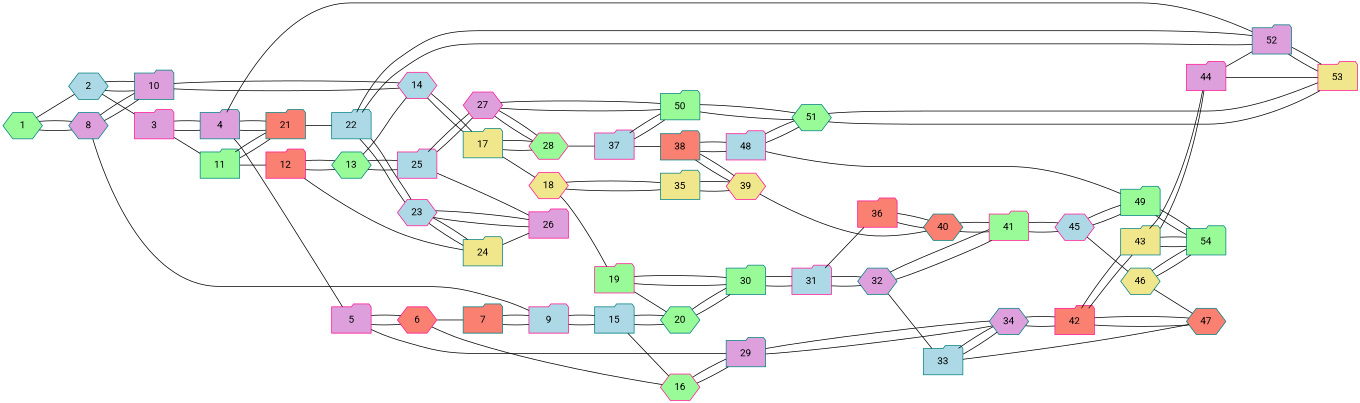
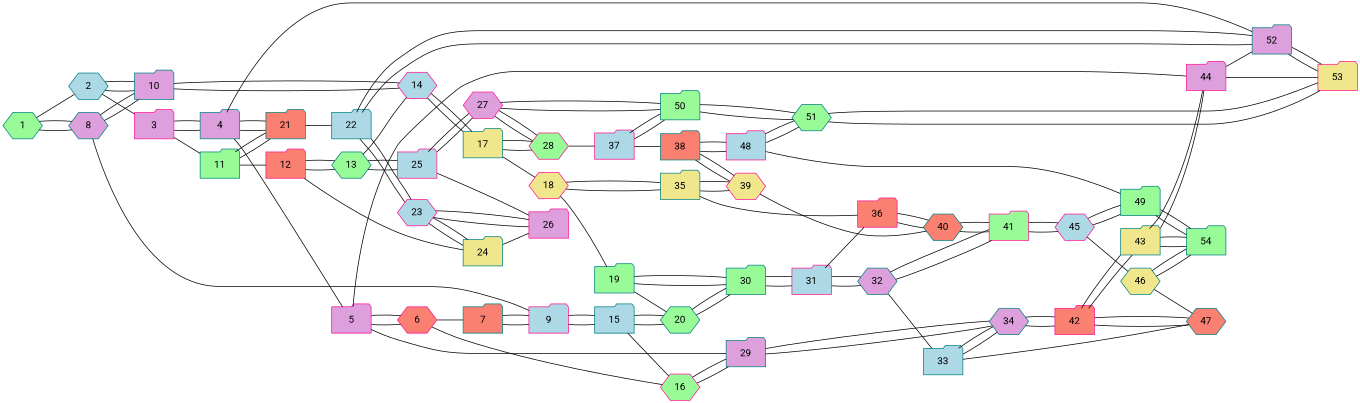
  graph {
    fontname=Roboto
    rankdir=LR
    node [color=teal fillcolor=palegreen fontname=Roboto shape=folder style=filled]
    edge [fontname=Roboto]
    1 [shape=hexagon]
    2 [fillcolor=lightblue shape=hexagon]
    8 [fillcolor=plum shape=hexagon]
    3 [color=deeppink fillcolor=plum]
    10 [fillcolor=plum]
    9 [color=deeppink fillcolor=lightblue]
    4 [fillcolor=plum]
    11
    14 [color=deeppink fillcolor=lightblue shape=hexagon]
    5 [color=deeppink fillcolor=plum]
    21 [fillcolor=salmon]
    52 [fillcolor=plum]
    12 [color=deeppink fillcolor=salmon]
    6 [color=deeppink fillcolor=salmon shape=hexagon]
    29 [fillcolor=plum]
    44 [color=deeppink fillcolor=plum]
    22 [fillcolor=lightblue]
    53 [color=deeppink fillcolor=khaki]
    7 [fillcolor=salmon]
    16 [color=deeppink shape=hexagon]
    34 [fillcolor=plum shape=hexagon]
    15 [fillcolor=lightblue]
    20 [shape=hexagon]
    17 [fillcolor=khaki]
    13 [shape=hexagon]
    24 [fillcolor=khaki]
    25 [color=deeppink fillcolor=lightblue]
    26 [color=deeppink fillcolor=plum]
    27 [color=deeppink fillcolor=plum shape=hexagon]
    18 [color=deeppink fillcolor=khaki shape=hexagon]
    28 [color=deeppink shape=hexagon]
    30
-   19 [color=deeppink]
+   19
    35 [fillcolor=khaki]
    37 [color=deeppink fillcolor=lightblue]
    36 [color=deeppink fillcolor=salmon]
    39 [color=deeppink fillcolor=khaki shape=hexagon]
    31 [color=deeppink fillcolor=lightblue]
    23 [color=deeppink fillcolor=lightblue shape=hexagon]
    50
    51 [shape=hexagon]
    38 [fillcolor=salmon]
    42 [color=deeppink fillcolor=salmon]
    32 [fillcolor=plum shape=hexagon]
    33 [fillcolor=lightblue]
    41 [color=deeppink]
    40 [fillcolor=salmon shape=hexagon]
    47 [fillcolor=salmon shape=hexagon]
    45 [color=deeppink fillcolor=lightblue shape=hexagon]
    43 [fillcolor=khaki]
    48 [color=deeppink fillcolor=lightblue]
    49
    46 [fillcolor=khaki shape=hexagon]
    54
    1 -- 2
    1 -- 8
    1 -- 8
    2 -- 3
    2 -- 10
    2 -- 10
    8 -- 10
    8 -- 10
    8 -- 9
    3 -- 4
    3 -- 4
    3 -- 11
    10 -- 14
    10 -- 14
    9 -- 15
    9 -- 15
    4 -- 5
    4 -- 21
    4 -- 21
    4 -- 52
    11 -- 21
    11 -- 21
    11 -- 12
    14 -- 17
    14 -- 17
    5 -- 6
    5 -- 6
    5 -- 29
+   5 -- 44
    21 -- 22
    52 -- 53
    52 -- 53
    12 -- 13
    12 -- 13
    12 -- 24
    6 -- 7
    6 -- 16
    29 -- 34
    29 -- 34
    44 -- 52
    44 -- 53
    22 -- 52
    22 -- 52
    22 -- 23
    22 -- 23
    7 -- 9
    7 -- 9
    16 -- 29
    16 -- 29
    34 -- 42
    34 -- 42
    15 -- 16
    15 -- 20
    15 -- 20
    20 -- 30
    20 -- 30
    17 -- 18
    17 -- 28
    17 -- 28
    13 -- 14
    13 -- 25
    13 -- 25
    24 -- 26
    25 -- 26
    25 -- 27
    25 -- 27
    27 -- 28
    27 -- 28
    27 -- 50
    27 -- 50
    18 -- 19
    18 -- 35
    18 -- 35
    28 -- 37
    30 -- 31
    30 -- 31
    19 -- 20
    19 -- 30
    19 -- 30
+   35 -- 36
    35 -- 39
    35 -- 39
    37 -- 50
    37 -- 50
    37 -- 38
    36 -- 40
    36 -- 40
    39 -- 40
    31 -- 36
    31 -- 32
    31 -- 32
    23 -- 24
    23 -- 24
    23 -- 26
    23 -- 26
    50 -- 51
    50 -- 51
    51 -- 53
    51 -- 53
    38 -- 39
    38 -- 39
    38 -- 48
    38 -- 48
    42 -- 47
    42 -- 47
    42 -- 43
    42 -- 43
    32 -- 33
    32 -- 41
    32 -- 41
    33 -- 34
    33 -- 34
    33 -- 47
    41 -- 45
    41 -- 45
    40 -- 41
    40 -- 41
    45 -- 49
    45 -- 49
    45 -- 46
    43 -- 44
    43 -- 44
    43 -- 54
    43 -- 54
    48 -- 51
    48 -- 51
    48 -- 49
    49 -- 54
    49 -- 54
    46 -- 47
    46 -- 54
    46 -- 54
  }
